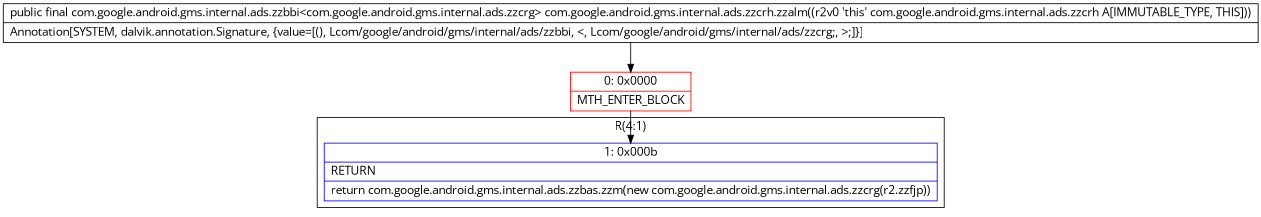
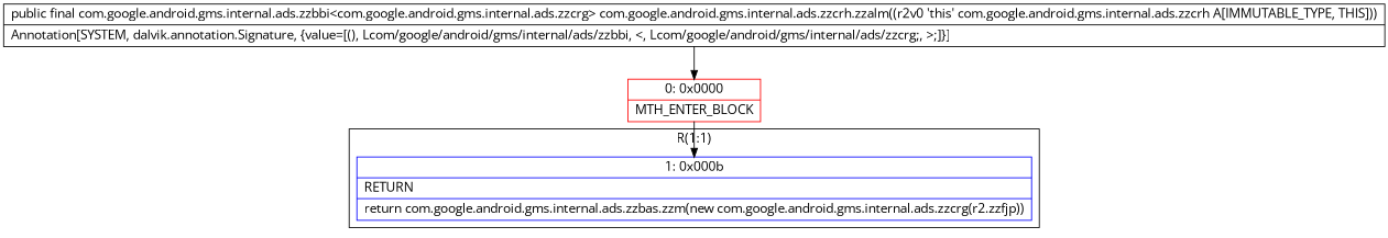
  digraph {
    fontname="Open Sans"
    node [shape=record fontname="Open Sans"]
    edge [fontname="Open Sans"]
    n1 [color=blue label="{1\:\ 0x000b|RETURN\l|return com.google.android.gms.internal.ads.zzbas.zzm(new com.google.android.gms.internal.ads.zzcrg(r2.zzfjp))\l}"]
    n2 [color=red label="{0\:\ 0x0000|MTH_ENTER_BLOCK\l}"]
    n3 [label="{public final com.google.android.gms.internal.ads.zzbbi\<com.google.android.gms.internal.ads.zzcrg\> com.google.android.gms.internal.ads.zzcrh.zzalm((r2v0 'this' com.google.android.gms.internal.ads.zzcrh A[IMMUTABLE_TYPE, THIS]))  | Annotation[SYSTEM, dalvik.annotation.Signature, \{value=[(), Lcom\/google\/android\/gms\/internal\/ads\/zzbbi, \<, Lcom\/google\/android\/gms\/internal\/ads\/zzcrg;, \>;]\}]\l}"]
    subgraph cluster_1 {
-     label="R(4:1)"
+     label="R(1:1)"
      n1
    }
    n2 -> n1
    n3 -> n2
  }
